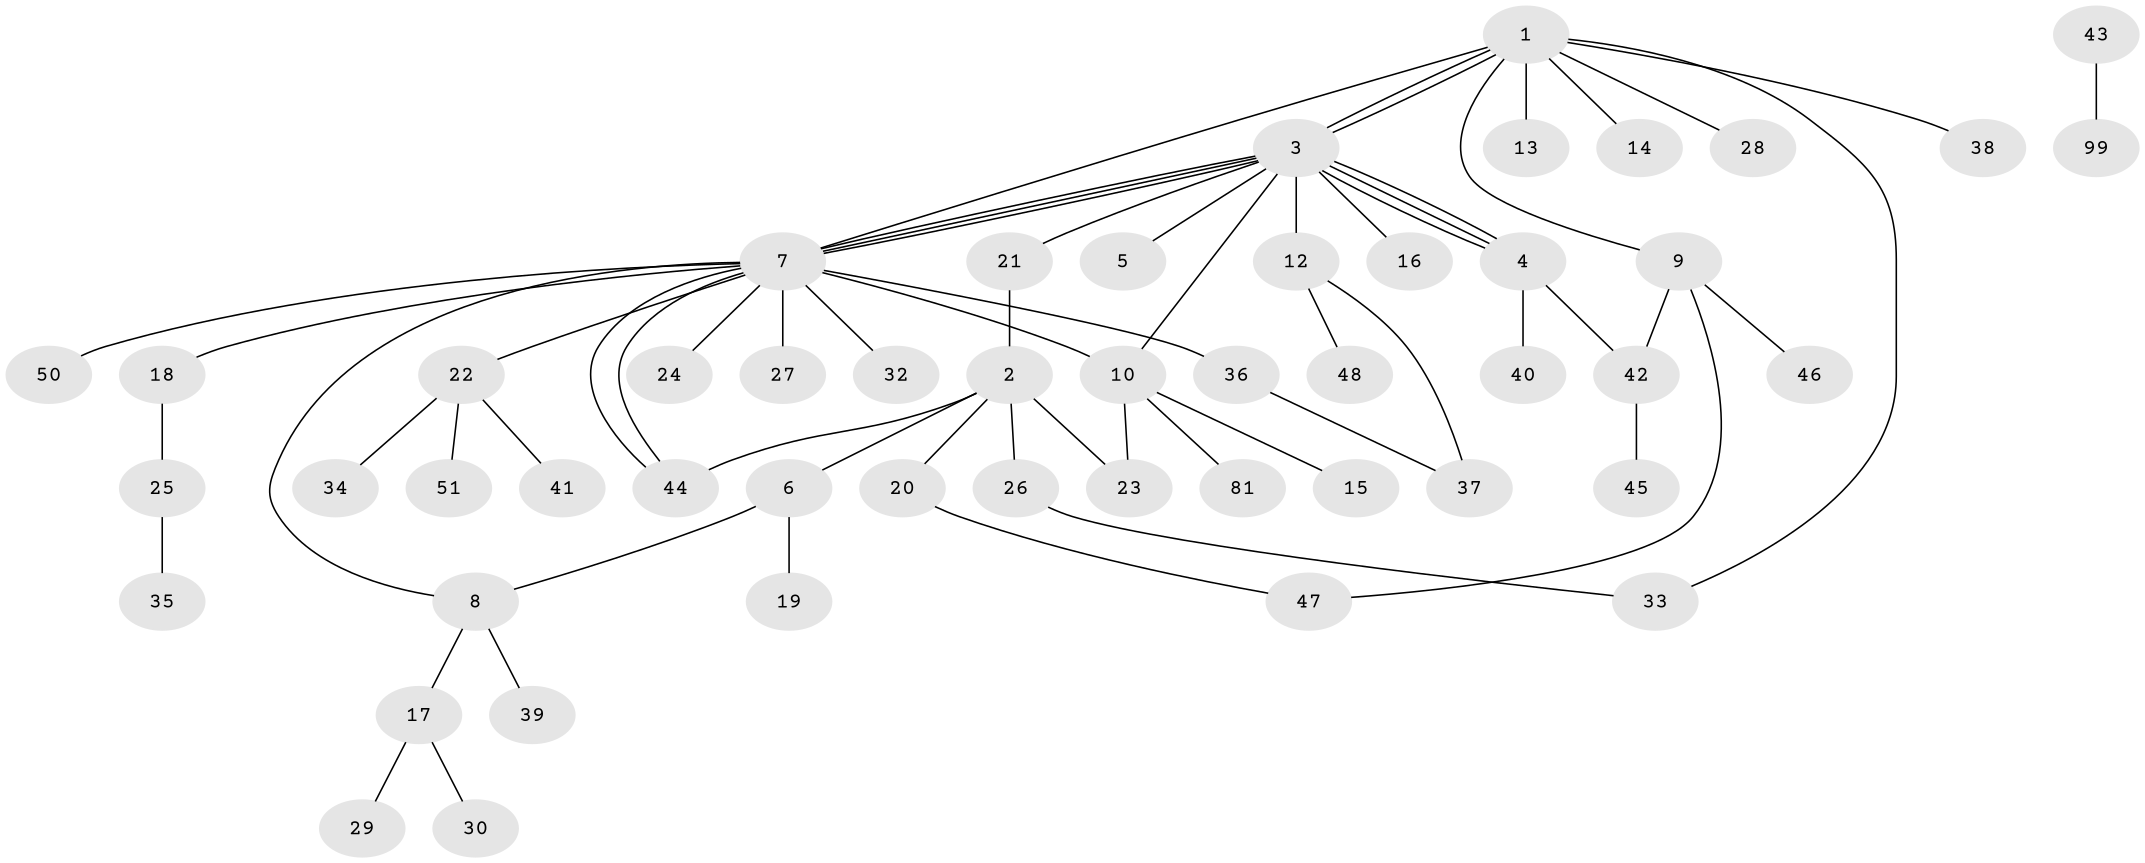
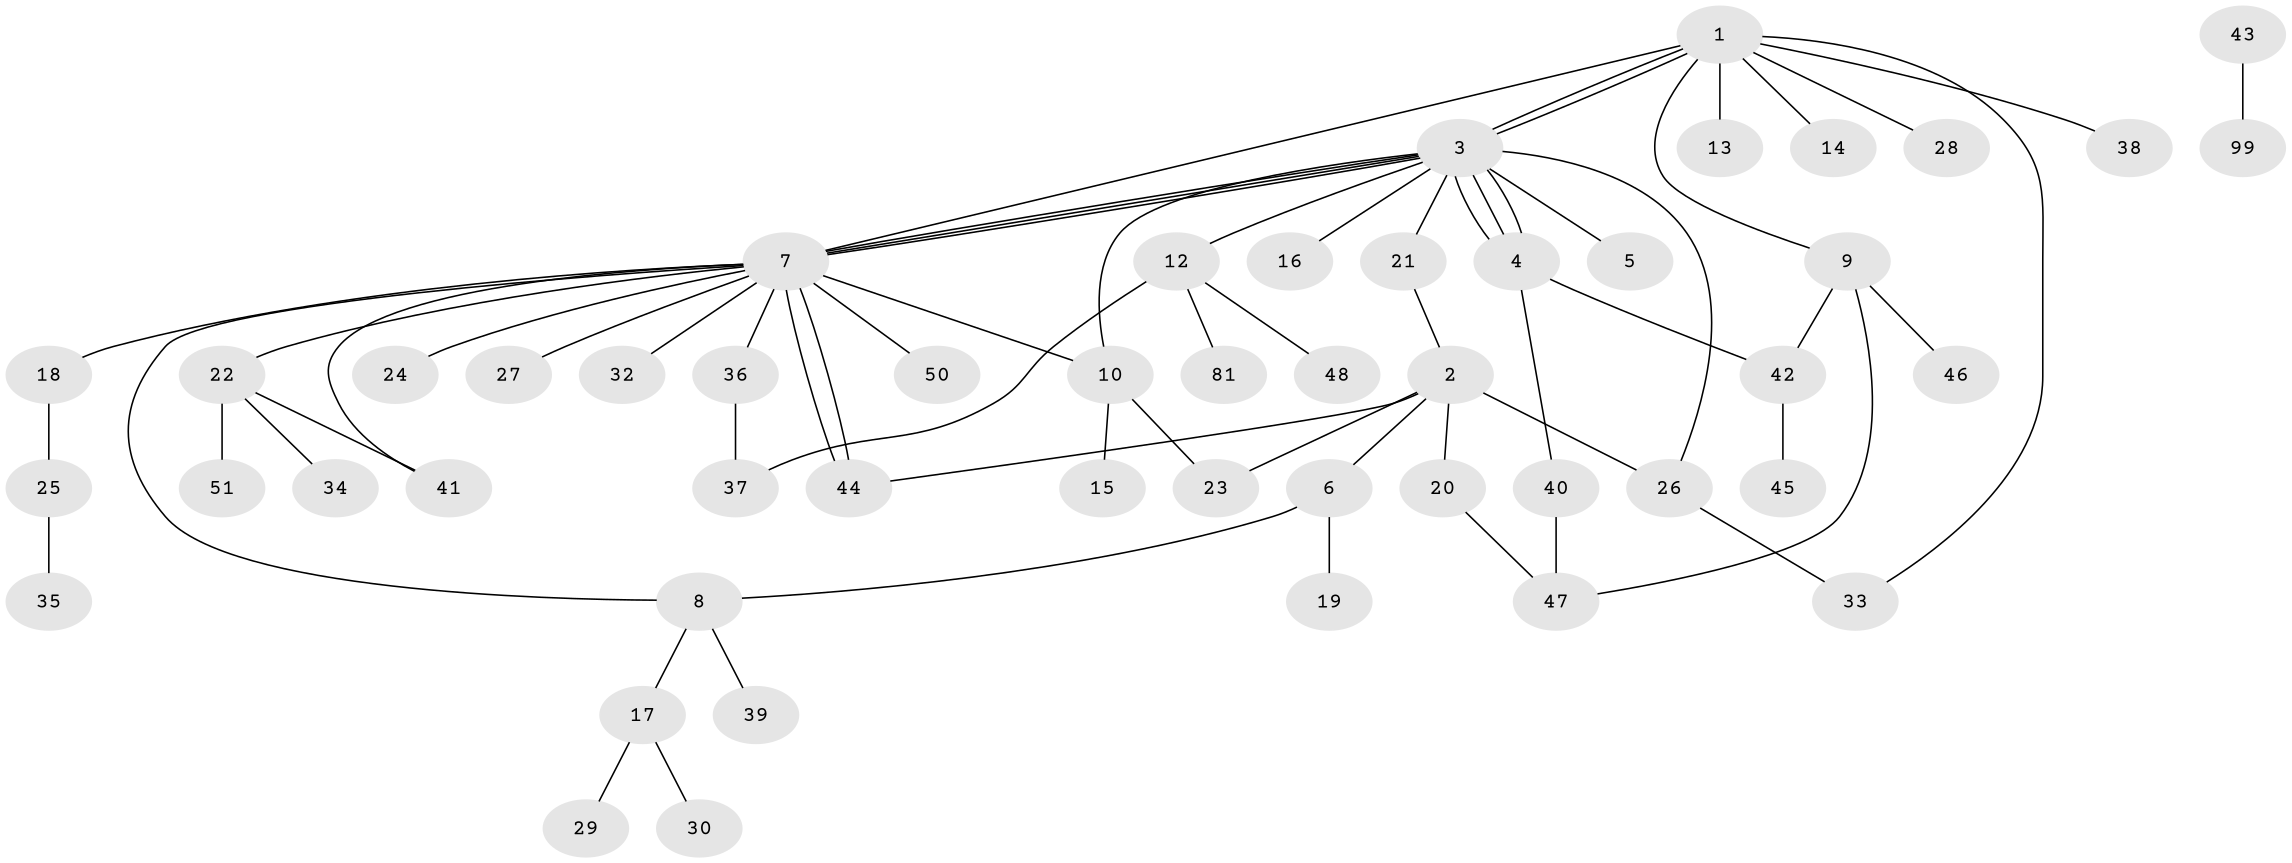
  graph {
    fontname="Courier Prime"
    node [color=gray90 fontname="Courier Prime" style=filled]
    edge [fontname="Courier Prime"]
    1
    3
    7
    9
    13
    14
    28
    33
    38
    2
    6
    20
    23
    26
    44
    4
    5
    10
    12
    16
    21
    8
    18
    22
    24
    27
    32
    36
    41
    50
    42
    46
    47
    19
    40
    15
    n37 [label=81]
    37
    48
    45
    17
    39
    25
    34
    51
    29
    30
    35
    n49 [label=99]
    43
    1 -- 3
    1 -- 3
    1 -- 7
    1 -- 9
    1 -- 13
    1 -- 14
    1 -- 28
    1 -- 33
    1 -- 38
    3 -- 7
    3 -- 7
    3 -- 7
+   3 -- 26
    3 -- 4
    3 -- 4
    3 -- 4
    3 -- 5
    3 -- 10
    3 -- 12
    3 -- 16
    3 -- 21
    7 -- 44
    7 -- 44
    7 -- 10
    7 -- 8
    7 -- 18
    7 -- 22
    7 -- 24
    7 -- 27
    7 -- 32
    7 -- 36
+   7 -- 41
    7 -- 50
    9 -- 42
    9 -- 46
    9 -- 47
    2 -- 6
    2 -- 20
    2 -- 23
    2 -- 26
    2 -- 44
    6 -- 8
    6 -- 19
    20 -- 47
    26 -- 33
    4 -- 42
    4 -- 40
    10 -- 23
    10 -- 15
-   10 -- n37
+   12 -- n37
    12 -- 37
    12 -- 48
    21 -- 2
    8 -- 17
    8 -- 39
    18 -- 25
    22 -- 41
    22 -- 34
    22 -- 51
    36 -- 37
    42 -- 45
+   40 -- 47
    17 -- 29
    17 -- 30
    25 -- 35
    43 -- n49
  }
